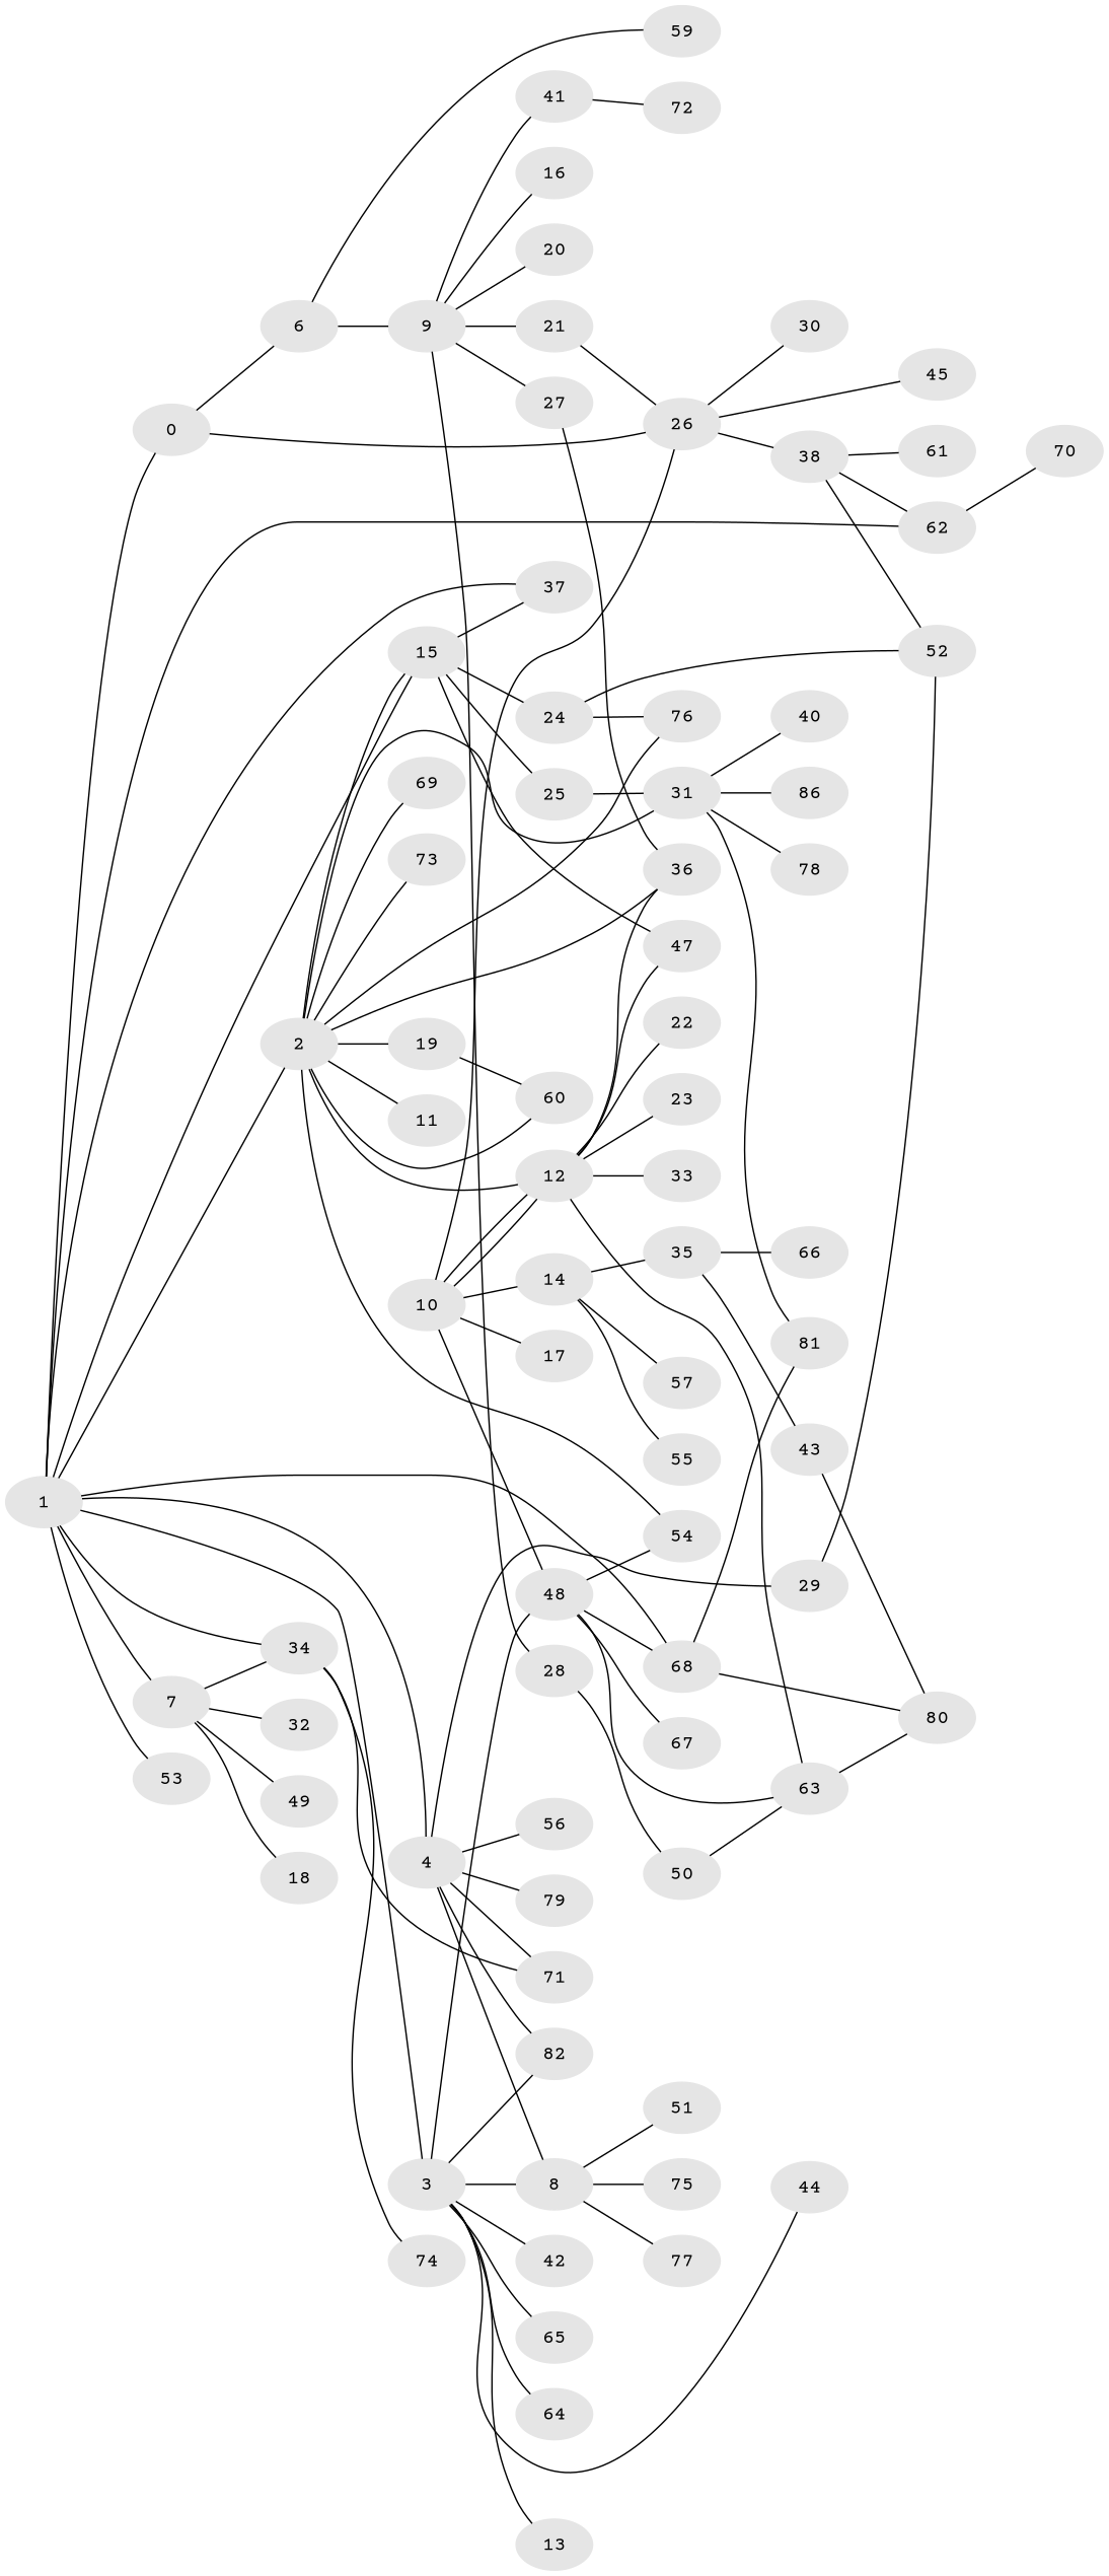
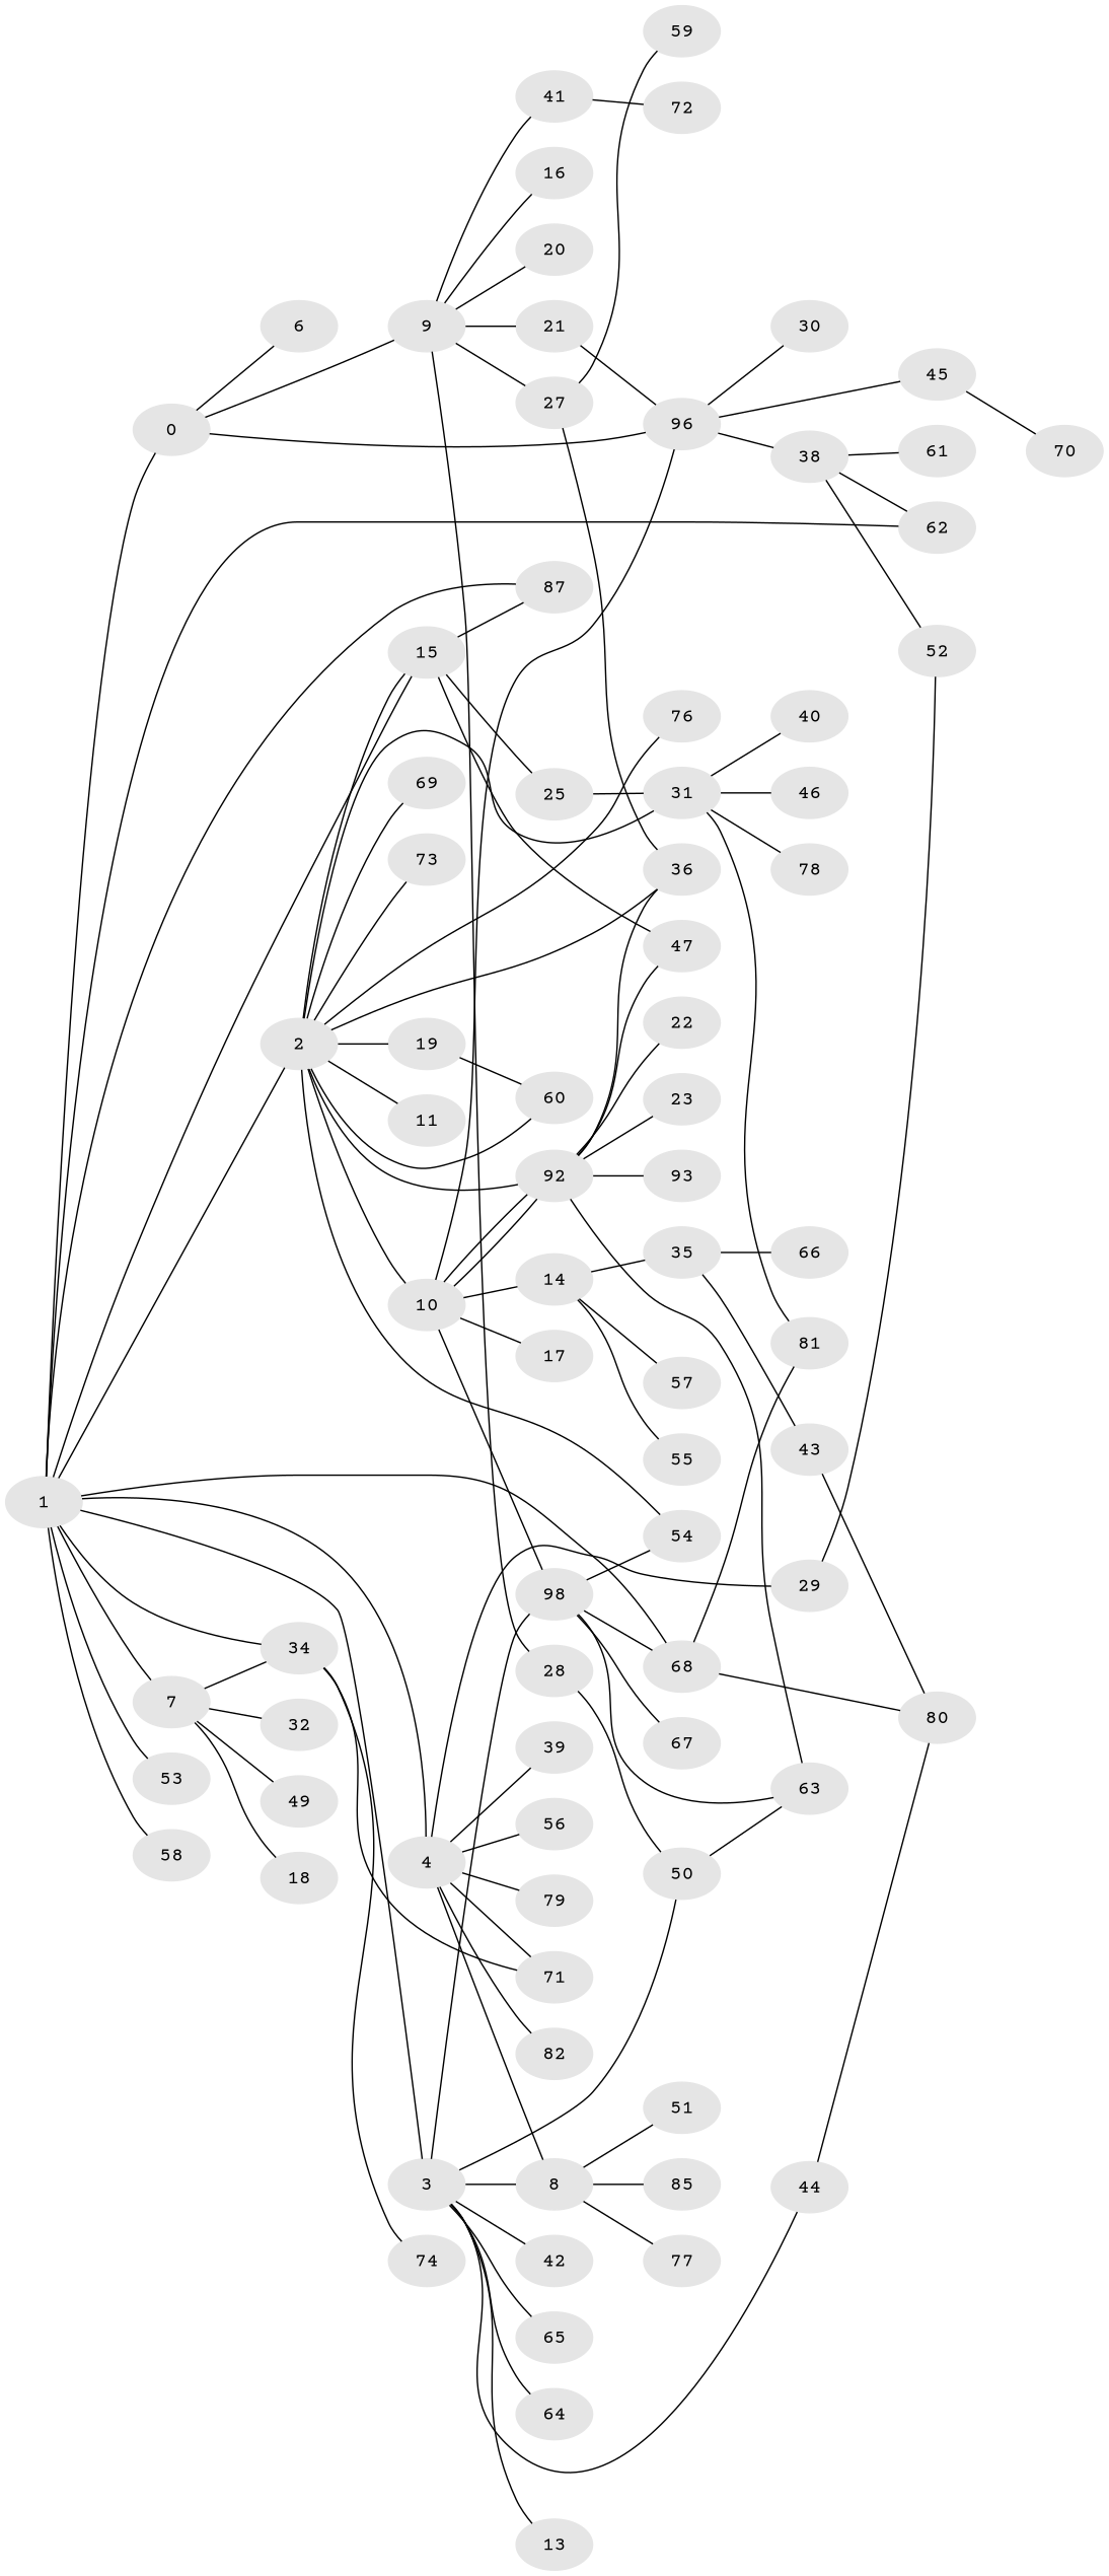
  graph {
    fontname="Courier Prime"
    rankdir=LR
    node [color=gray90 fontname="Courier Prime" style=filled]
    edge [fontname="Courier Prime"]
    1
    2
    3
    4
    n5 [label=0]
    7
    15
    34
-   37
+   37 [label=87]
    53
+   58
    62
    68
    10
    11
-   12
+   12 [label=92]
    19
    31
    36
    54
    60
    69
    73
    76
    8
    13
    42
    44
-   48
+   48 [label=98]
    50
    64
    65
    29
+   39
    56
    71
    79
    82
    6
    9
-   26
+   26 [label=96]
    18
    32
    49
    47
-   24
    25
    74
    70
    81
    80
    14
    17
    22
    23
-   33
+   33 [label=93]
    63
    40
-   46 [label=86]
+   46
    78
    51
-   75
+   75 [label=85]
    77
    67
    52
    16
    20
    21
    27
    28
    41
    30
    38
    45
    59
    72
    35
    55
    57
    43
    66
    61
    1 -- 2
    1 -- 3
    1 -- 4
    1 -- n5
    1 -- 7
    1 -- 15
    1 -- 34
    1 -- 37
    1 -- 53
+   1 -- 58
    1 -- 62
    1 -- 68
    2 -- 15
+   2 -- 10
    2 -- 11
    2 -- 12
    2 -- 19
    2 -- 31
    2 -- 36
    2 -- 54
    2 -- 60
    2 -- 69
    2 -- 73
    2 -- 76
    3 -- 8
    3 -- 13
    3 -- 42
    3 -- 44
    3 -- 48
-   3 -- 82
+   3 -- 50
    3 -- 64
    3 -- 65
    4 -- 8
    4 -- 29
+   4 -- 39
    4 -- 56
    4 -- 71
    4 -- 79
    4 -- 82
    n5 -- 6
-   6 -- 9
+   n5 -- 9
    n5 -- 26
    7 -- 34
    7 -- 18
    7 -- 32
    7 -- 49
    15 -- 37
    15 -- 47
-   15 -- 24
    15 -- 25
    34 -- 71
    34 -- 74
-   62 -- 70
+   45 -- 70
    68 -- 81
    68 -- 80
    10 -- 12
    10 -- 12
    10 -- 48
    10 -- 26
    10 -- 14
    10 -- 17
    12 -- 36
    12 -- 47
    12 -- 22
    12 -- 23
    12 -- 33
    12 -- 63
    19 -- 60
    31 -- 81
    31 -- 40
    31 -- 46
    31 -- 78
    8 -- 51
    8 -- 75
    8 -- 77
-   63 -- 80
+   44 -- 80
    48 -- 68
    48 -- 54
    48 -- 63
    48 -- 67
    50 -- 63
    29 -- 52
    9 -- 16
    9 -- 20
    9 -- 21
    9 -- 27
    9 -- 28
    9 -- 41
    26 -- 30
    26 -- 38
    26 -- 45
-   24 -- 76
-   24 -- 52
    25 -- 31
    14 -- 35
    14 -- 55
    14 -- 57
    21 -- 26
    27 -- 36
-   6 -- 59
+   27 -- 59
    28 -- 50
    41 -- 72
    38 -- 62
    38 -- 52
    38 -- 61
    35 -- 43
    35 -- 66
    43 -- 80
  }
